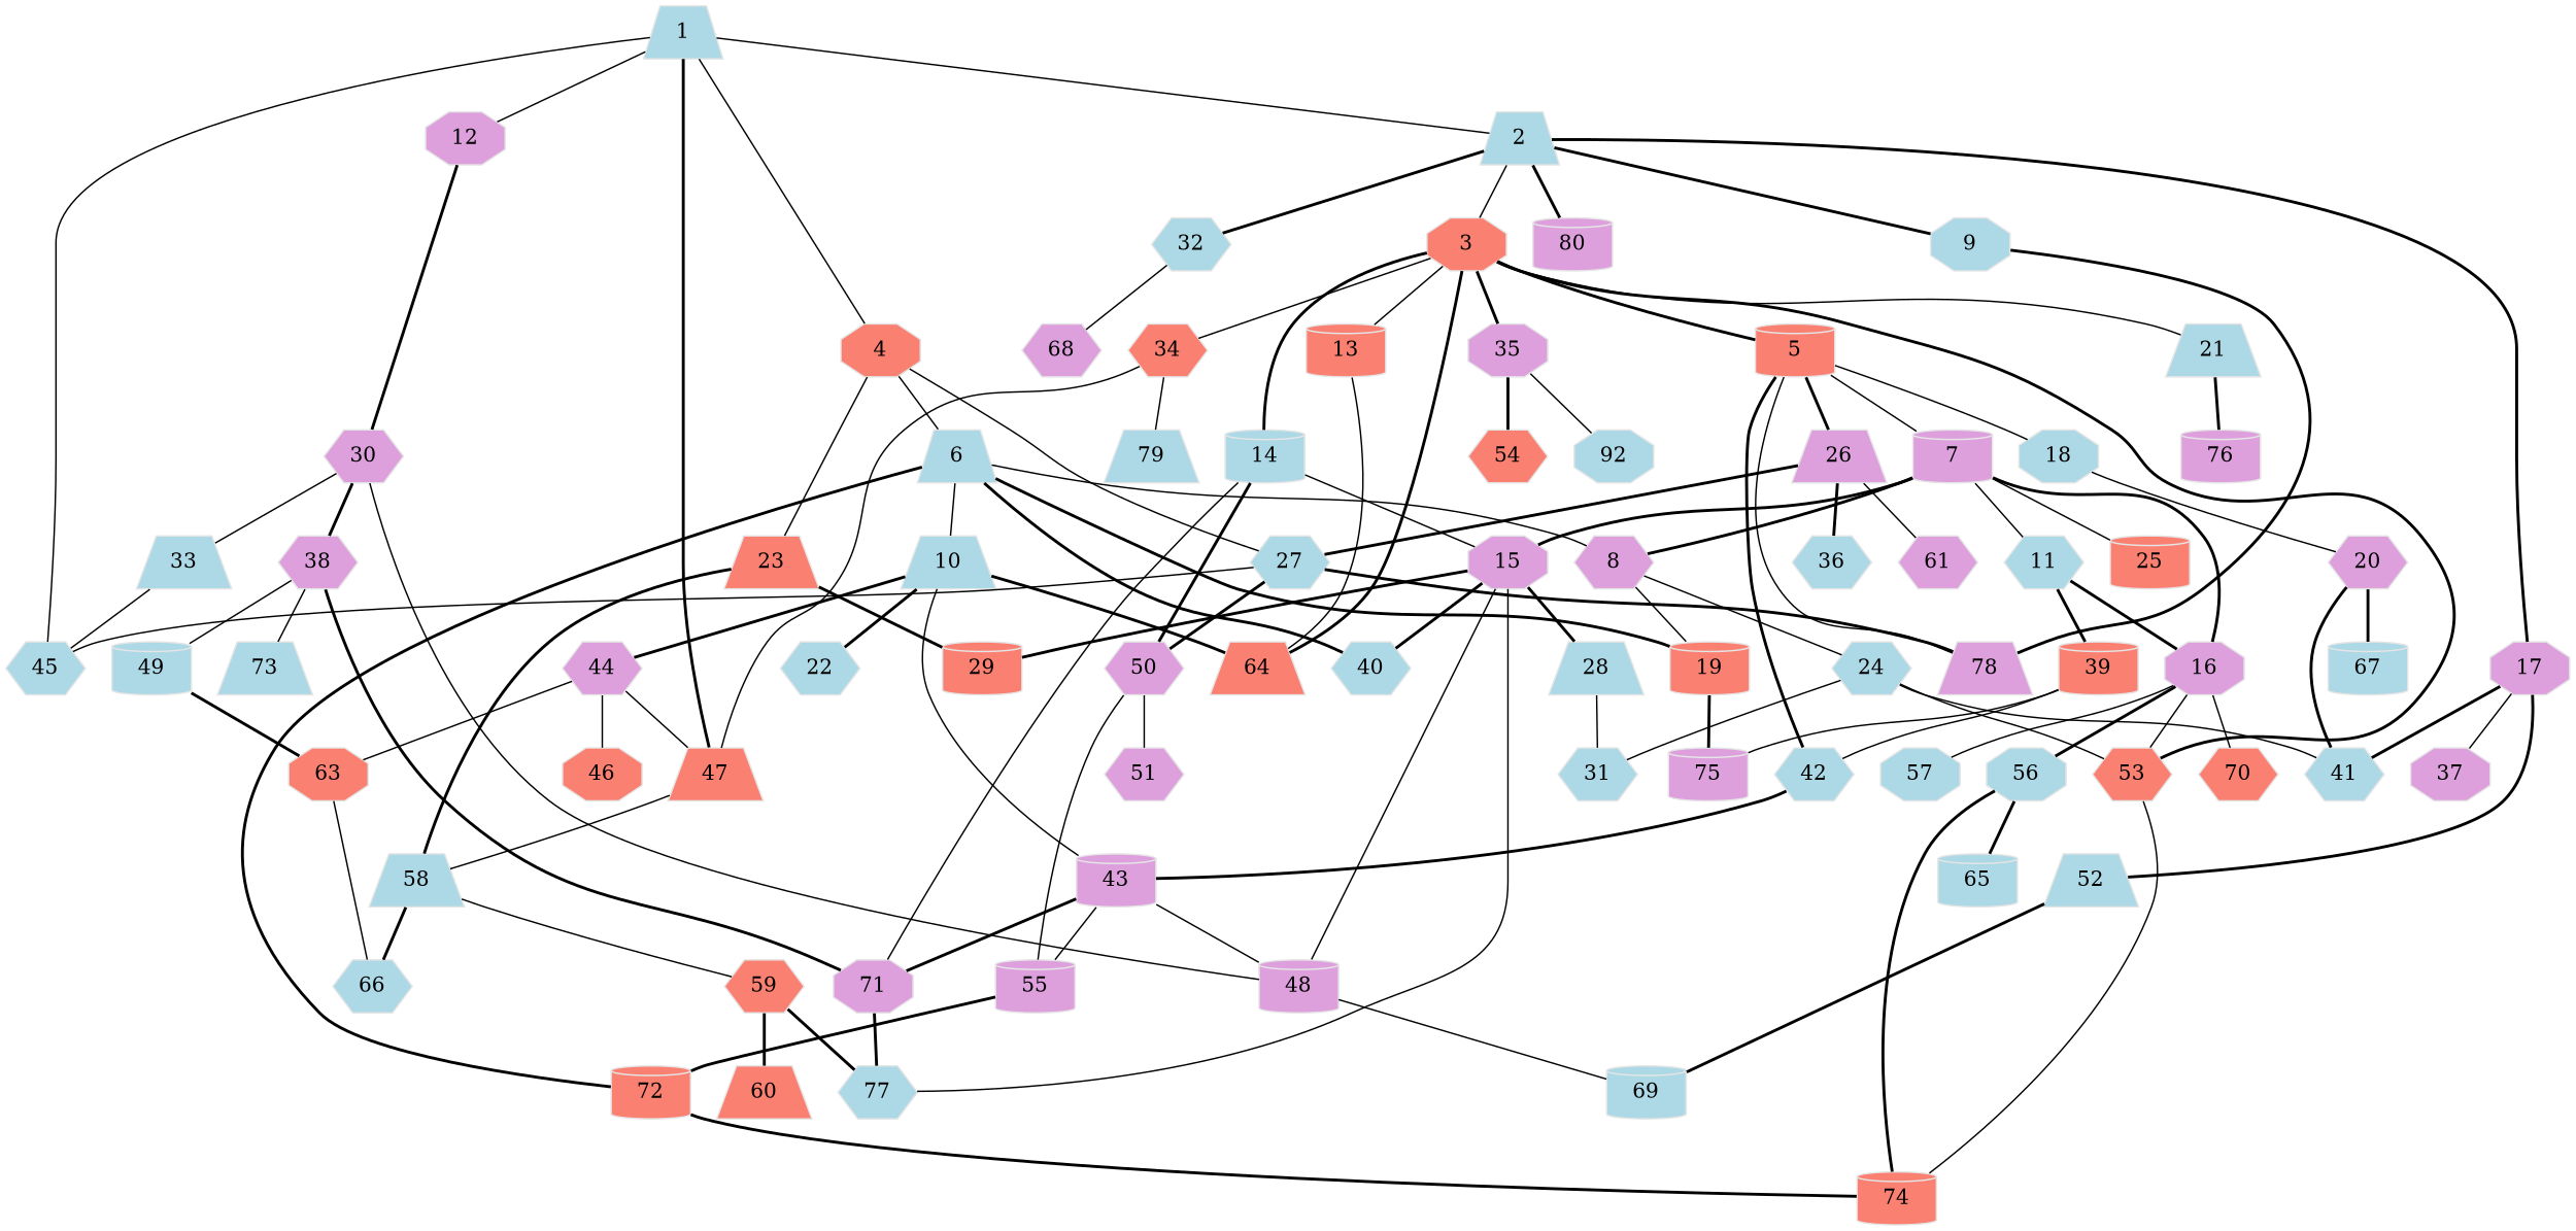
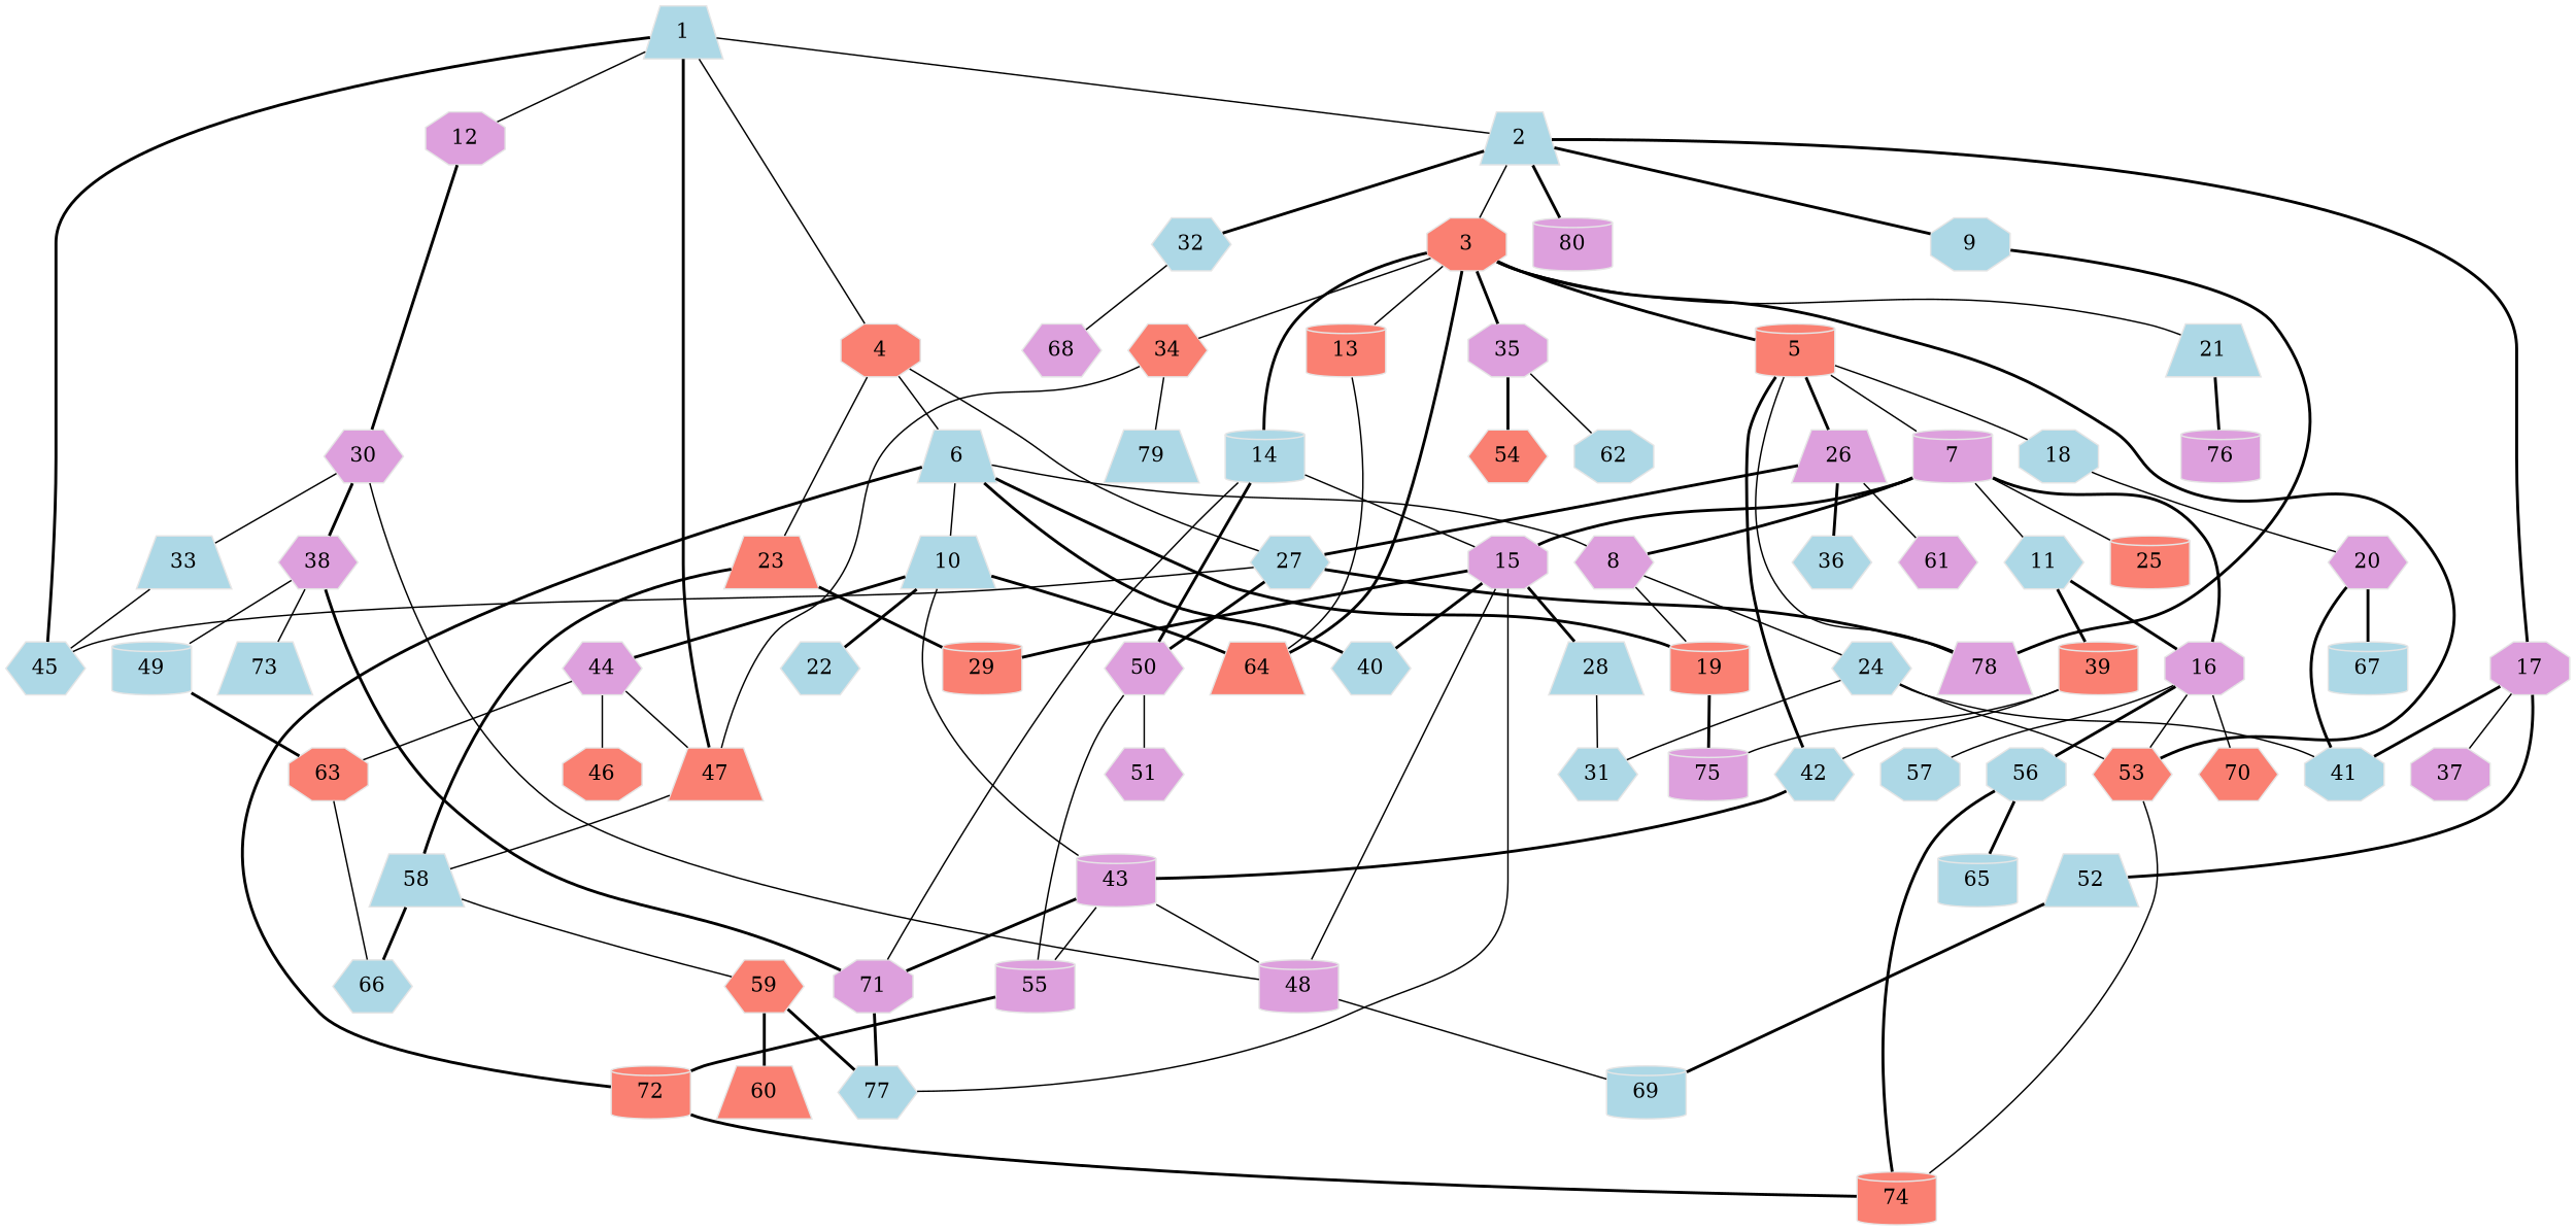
  graph {
    node [color=gray90 fillcolor=lightblue shape=hexagon style=filled]
    edge [style=solid]
    1 [shape=trapezium]
    2 [shape=trapezium]
    4 [fillcolor=salmon shape=octagon]
    12 [fillcolor=plum shape=octagon]
    45
    47 [fillcolor=salmon shape=trapezium]
    3 [fillcolor=salmon shape=octagon]
    9 [shape=octagon]
    17 [fillcolor=plum shape=octagon]
    32
    80 [fillcolor=plum shape=cylinder]
    6 [shape=trapezium]
    23 [fillcolor=salmon shape=trapezium]
    27
    30 [fillcolor=plum]
    58 [shape=trapezium]
    5 [fillcolor=salmon shape=cylinder]
    13 [fillcolor=salmon shape=cylinder]
    14 [shape=cylinder]
    21 [shape=trapezium]
    34 [fillcolor=salmon]
    35 [fillcolor=plum shape=octagon]
    53 [fillcolor=salmon]
    64 [fillcolor=salmon shape=trapezium]
    78 [fillcolor=plum shape=trapezium]
    37 [fillcolor=plum shape=octagon]
-   41
+   41 [shape=octagon]
    52 [shape=trapezium]
    68 [fillcolor=plum]
    7 [fillcolor=plum shape=cylinder]
    18 [shape=octagon]
    26 [fillcolor=plum shape=trapezium]
    42
    15 [fillcolor=plum shape=octagon]
    50 [fillcolor=plum]
    71 [fillcolor=plum shape=octagon]
    76 [fillcolor=plum shape=cylinder]
    79 [shape=trapezium]
    54 [fillcolor=salmon]
-   62 [shape=octagon label=92]
+   62 [shape=octagon]
    74 [fillcolor=salmon shape=cylinder]
    8 [fillcolor=plum]
    10 [shape=trapezium]
    19 [fillcolor=salmon shape=cylinder]
    40
    72 [fillcolor=salmon shape=cylinder]
    29 [fillcolor=salmon shape=cylinder]
    11
    16 [fillcolor=plum shape=octagon]
    25 [fillcolor=salmon shape=cylinder]
    20 [fillcolor=plum]
    36
    61 [fillcolor=plum]
    43 [fillcolor=plum shape=cylinder]
    24
    22
    44 [fillcolor=plum]
    75 [fillcolor=plum shape=cylinder]
    39 [fillcolor=salmon shape=cylinder]
    28 [shape=trapezium]
    48 [fillcolor=plum shape=cylinder]
    77
    56 [shape=octagon]
    57 [shape=octagon]
    70 [fillcolor=salmon]
    31
    55 [fillcolor=plum shape=cylinder]
    46 [fillcolor=salmon shape=octagon]
    63 [fillcolor=salmon shape=octagon]
    33 [shape=trapezium]
    38 [fillcolor=plum]
    51 [fillcolor=plum]
    69 [shape=cylinder]
    65 [shape=cylinder]
    67 [shape=cylinder]
    59 [fillcolor=salmon]
    66
    49 [shape=cylinder]
    73 [shape=trapezium]
    60 [fillcolor=salmon shape=trapezium]
    1 -- 2
    1 -- 4
    1 -- 12
-   1 -- 45
+   1 -- 45 [style=bold]
    1 -- 47 [style=bold]
    2 -- 3
    2 -- 9 [style=bold]
    2 -- 17 [style=bold]
    2 -- 32 [style=bold]
    2 -- 80 [style=bold]
    4 -- 6
    4 -- 23
    4 -- 27
    12 -- 30 [style=bold]
    47 -- 58
    3 -- 5 [style=bold]
    3 -- 13
    3 -- 14 [style=bold]
    3 -- 21
    3 -- 34
    3 -- 35 [style=bold]
    3 -- 53 [style=bold]
    3 -- 64 [style=bold]
    9 -- 78 [style=bold]
    17 -- 37
    17 -- 41 [style=bold]
    17 -- 52 [style=bold]
    32 -- 68
    6 -- 8
    6 -- 10
    6 -- 19 [style=bold]
    6 -- 40 [style=bold]
    6 -- 72 [style=bold]
    23 -- 58 [style=bold]
    23 -- 29 [style=bold]
    27 -- 45
    27 -- 78 [style=bold]
    27 -- 50 [style=bold]
    30 -- 48
    30 -- 33
    30 -- 38 [style=bold]
    58 -- 59
    58 -- 66 [style=bold]
    5 -- 78
    5 -- 7
    5 -- 18
    5 -- 26 [style=bold]
    5 -- 42 [style=bold]
    13 -- 64
    14 -- 15
    14 -- 50 [style=bold]
    14 -- 71
    21 -- 76 [style=bold]
    34 -- 47
    34 -- 79
    35 -- 54 [style=bold]
    35 -- 62
    53 -- 74
    52 -- 69 [style=bold]
    7 -- 15 [style=bold]
    7 -- 8 [style=bold]
    7 -- 11
    7 -- 16 [style=bold]
    7 -- 25
    18 -- 20
    26 -- 27 [style=bold]
    26 -- 36 [style=bold]
    26 -- 61
    42 -- 43 [style=bold]
    15 -- 40 [style=bold]
    15 -- 29 [style=bold]
    15 -- 28 [style=bold]
    15 -- 48
    15 -- 77
    50 -- 55
    50 -- 51
    71 -- 77 [style=bold]
    8 -- 19
    8 -- 24
    10 -- 64 [style=bold]
    10 -- 43
    10 -- 22 [style=bold]
    10 -- 44 [style=bold]
    19 -- 75 [style=bold]
    72 -- 74 [style=bold]
    11 -- 16 [style=bold]
    11 -- 39 [style=bold]
    16 -- 53
    16 -- 56 [style=bold]
    16 -- 57
    16 -- 70
    20 -- 41 [style=bold]
    20 -- 67 [style=bold]
    43 -- 71 [style=bold]
    43 -- 48
    43 -- 55
    24 -- 53
    24 -- 41
    24 -- 31
    44 -- 47
    44 -- 46
    44 -- 63
    39 -- 42
    39 -- 75
    28 -- 31
    48 -- 69
    56 -- 74 [style=bold]
    56 -- 65 [style=bold]
    55 -- 72 [style=bold]
    63 -- 66
    33 -- 45
    38 -- 71 [style=bold]
    38 -- 49
    38 -- 73
    59 -- 77 [style=bold]
    59 -- 60 [style=bold]
    49 -- 63 [style=bold]
  }
